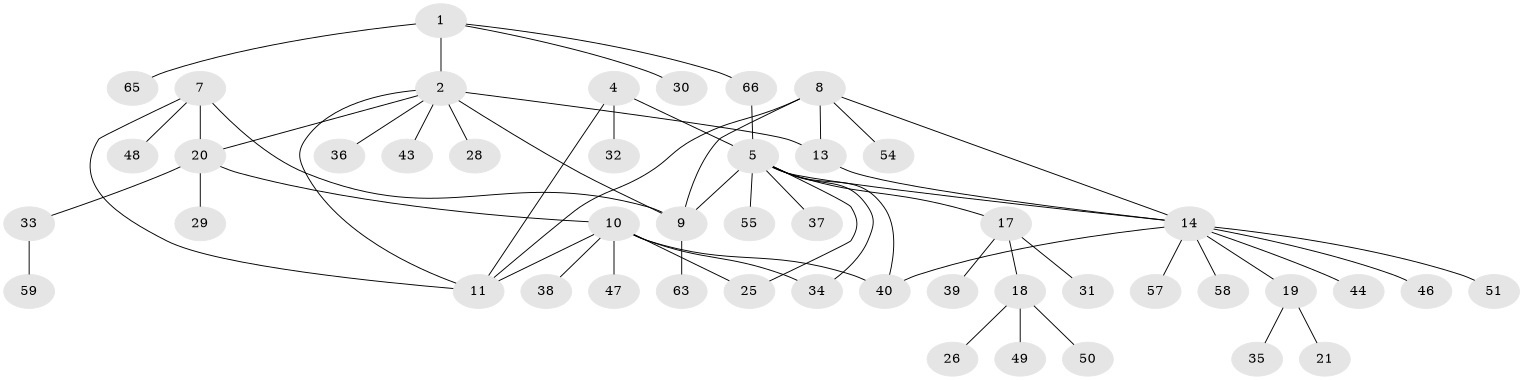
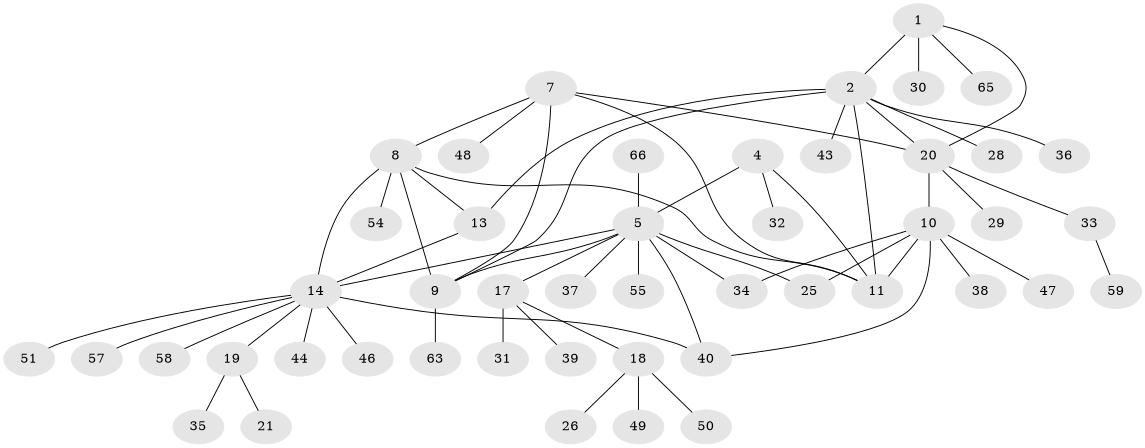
  graph {
    node [color=gray90 style=filled]
    1 [super="+3"]
    2 [super="+12"]
    30
    65
    66
    9 [super="+61"]
    11 [super="+53"]
    13
    20 [super="+64"]
    28
    36
    43
    5 [super="+6"]
    14 [super="+42"]
    17 [super="+41"]
    25
    34 [super="+56"]
    37 [super="+45"]
    40 [super="+62"]
    55
    63
    10 [super="+22"]
    38
    47
    29
    33
    4 [super="+24"]
    32
    19 [super="+23"]
    44
    46
    51
    57
    58
    18 [super="+60"]
    31
    39
    7 [super="+27"]
    8 [super="+15"]
    48
    54
    21
    35
    26
    49
    50
    59
    1 -- 2 [weight=2]
    1 -- 30
    1 -- 65
-   1 -- 66
+   1 -- 20
    2 -- 9
    2 -- 11
    2 -- 13
    2 -- 20
    2 -- 28
    2 -- 36
    2 -- 43
    66 -- 5
    9 -- 63
    13 -- 14
    20 -- 10
    20 -- 29
    20 -- 33
    5 -- 9
    5 -- 14
    5 -- 17
    5 -- 25
    5 -- 34
    5 -- 37
    5 -- 40
    5 -- 55
    14 -- 40
    14 -- 19
    14 -- 44
    14 -- 46
    14 -- 51
    14 -- 57
    14 -- 58
    17 -- 18
    17 -- 31
    17 -- 39
    10 -- 11
    10 -- 25
    10 -- 34
    10 -- 40
    10 -- 38
    10 -- 47
    33 -- 59
    4 -- 11
    4 -- 5 [weight=2]
    4 -- 32
    19 -- 21
    19 -- 35
    18 -- 26
    18 -- 49
    18 -- 50
    7 -- 9
    7 -- 11
    7 -- 20
+   7 -- 8
    7 -- 48
    8 -- 9
    8 -- 11 [weight=2]
    8 -- 13
    8 -- 14
    8 -- 54
  }
